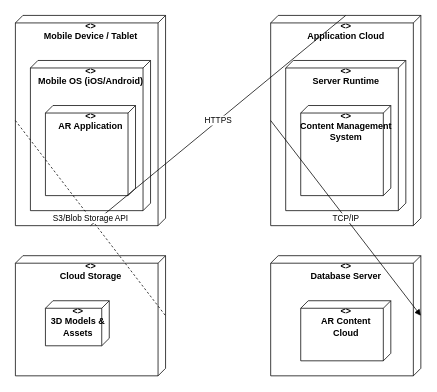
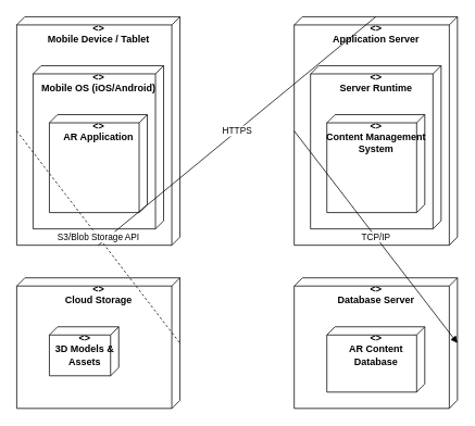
  <mxCell id="0" />
  <mxCell id="1" parent="0" />
  <mxCell id="2" value="&lt;&lt;device&gt;&gt;&#10;Mobile Device / Tablet" style="verticalAlign=top;align=center;shape=cube;size=10;direction=south;fontStyle=1;html=1;" vertex="1" parent="1"><mxGeometry x="20" y="20" width="200" height="280" as="geometry" /></mxCell>
  <mxCell id="3" value="&lt;&lt;execution environment&gt;&gt;&#10;Mobile OS (iOS/Android)" style="verticalAlign=top;align=center;shape=cube;size=10;direction=south;fontStyle=1;html=1;" vertex="1" parent="1"><mxGeometry x="40" y="80" width="160" height="200" as="geometry" /></mxCell>
  <mxCell id="4" value="&lt;&lt;artifact&gt;&gt;&#10;AR Application" style="verticalAlign=top;align=center;shape=cube;size=10;direction=south;fontStyle=1;html=1;" vertex="1" parent="1"><mxGeometry x="60" y="140" width="120" height="120" as="geometry" /></mxCell>
- <mxCell id="5" value="&lt;&lt;device&gt;&gt;&#10;Application Cloud" style="verticalAlign=top;align=center;shape=cube;size=10;direction=south;fontStyle=1;html=1;" vertex="1" parent="1"><mxGeometry x="360" y="20" width="200" height="280" as="geometry" /></mxCell>
+ <mxCell id="5" value="&lt;&lt;device&gt;&gt;&#10;Application Server" style="verticalAlign=top;align=center;shape=cube;size=10;direction=south;fontStyle=1;html=1;" vertex="1" parent="1"><mxGeometry x="360" y="20" width="200" height="280" as="geometry" /></mxCell>
  <mxCell id="6" value="&lt;&lt;execution environment&gt;&gt;&#10;Server Runtime" style="verticalAlign=top;align=center;shape=cube;size=10;direction=south;fontStyle=1;html=1;" vertex="1" parent="1"><mxGeometry x="380" y="80" width="160" height="200" as="geometry" /></mxCell>
  <mxCell id="7" value="&lt;&lt;artifact&gt;&gt;&#10;Content Management&#10;System" style="verticalAlign=top;align=center;shape=cube;size=10;direction=south;fontStyle=1;html=1;" vertex="1" parent="1"><mxGeometry x="400" y="140" width="120" height="120" as="geometry" /></mxCell>
  <mxCell id="8" value="&lt;&lt;device&gt;&gt;&#10;Database Server" style="verticalAlign=top;align=center;shape=cube;size=10;direction=south;fontStyle=1;html=1;" vertex="1" parent="1"><mxGeometry x="360" y="340" width="200" height="160" as="geometry" /></mxCell>
- <mxCell id="9" value="&lt;&lt;artifact&gt;&gt;&#10;AR Content&#10;Cloud" style="verticalAlign=top;align=center;shape=cube;size=10;direction=south;fontStyle=1;html=1;" vertex="1" parent="1"><mxGeometry x="400" y="400" width="120" height="80" as="geometry" /></mxCell>
+ <mxCell id="9" value="&lt;&lt;artifact&gt;&gt;&#10;AR Content&#10;Database" style="verticalAlign=top;align=center;shape=cube;size=10;direction=south;fontStyle=1;html=1;" vertex="1" parent="1"><mxGeometry x="400" y="400" width="120" height="80" as="geometry" /></mxCell>
  <mxCell id="10" value="&lt;&lt;device&gt;&gt;&#10;Cloud Storage" style="verticalAlign=top;align=center;shape=cube;size=10;direction=south;fontStyle=1;html=1;" vertex="1" parent="1"><mxGeometry x="20" y="340" width="200" height="160" as="geometry" /></mxCell>
  <mxCell id="11" value="&lt;&lt;artifact&gt;&gt;&#10;3D Models &amp;&#10;Assets" style="verticalAlign=top;align=center;shape=cube;size=10;direction=south;fontStyle=1;html=1;" vertex="1" parent="1"><mxGeometry x="60" y="400" width="85" height="60" as="geometry" /></mxCell>
  <mxCell id="12" value="HTTPS" style="endArrow=none;html=1;rounded=0;exitX=1;exitY=0.5;exitDx=0;exitDy=0;entryX=0;entryY=0.5;entryDx=0;entryDy=0;" edge="1" parent="1" source="2" target="5"><mxGeometry relative="1" as="geometry" /></mxCell>
  <mxCell id="13" value="TCP/IP" style="endArrow=block;html=1;rounded=0;exitX=0.5;exitY=1;exitDx=0;exitDy=0;entryX=0.5;entryY=0;entryDx=0;entryDy=0;" edge="1" parent="1" source="5" target="8"><mxGeometry relative="1" as="geometry" /></mxCell>
  <mxCell id="14" value="S3/Blob Storage API" style="endArrow=none;html=1;rounded=0;exitX=0.5;exitY=1;exitDx=0;exitDy=0;entryX=0.5;entryY=0;entryDx=0;entryDy=0;dashed=1;" edge="1" parent="1" source="2" target="10"><mxGeometry relative="1" as="geometry" /></mxCell>
